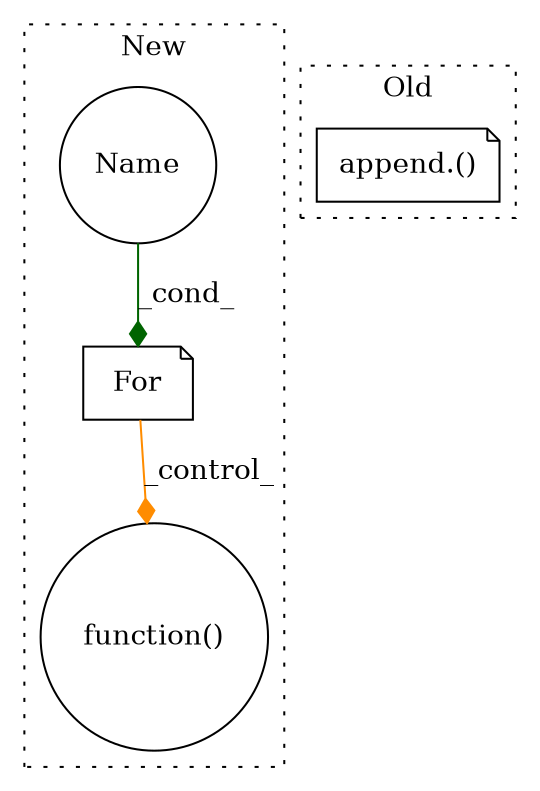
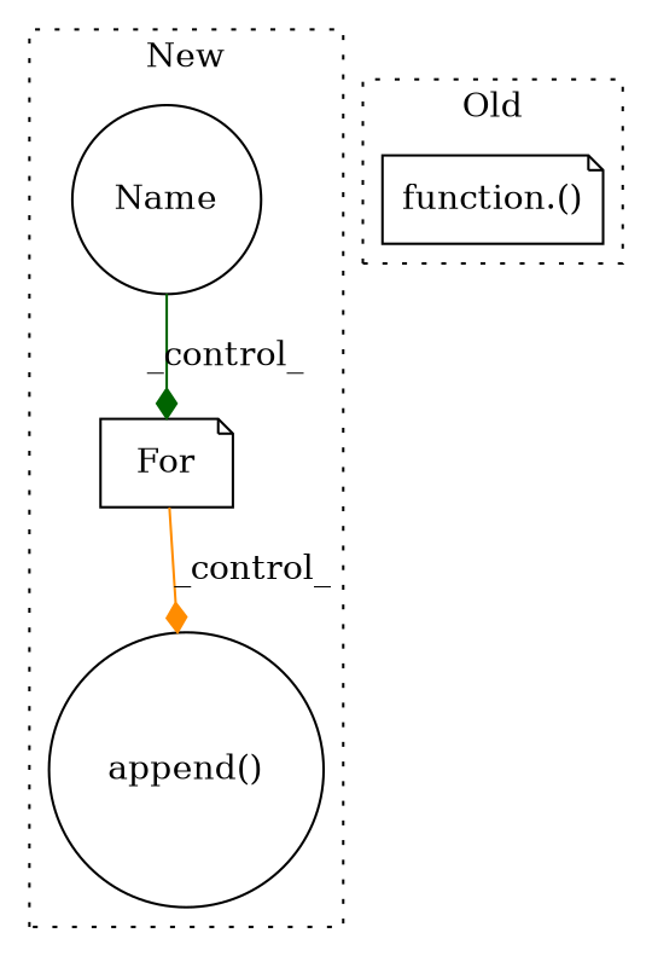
  digraph {
    node [a=75 l="17,1" shape=circle]
    edge [arrowhead=diamond]
-   n1 [label="function()" s="1998,2048"]
+   n1 [label="append()" s="1998,2048"]
    n2 [a=107 l="4,14" label=For s="1949,1984" shape=note]
    n3 [a=87 l=1 label=Name s=1953]
-   n4 [label="append.()" s="974,995" shape=note]
+   n4 [label="function.()" s="974,995" shape=note]
    subgraph cluster_1 {
      label=New
      style=dotted
      n1
      n2
      n3
    }
    subgraph cluster_2 {
      label=Old
      style=dotted
      n4
    }
    n2 -> n1 [label=_control_ color=darkorange]
-   n3 -> n2 [label=_cond_ color=darkgreen]
+   n3 -> n2 [label=_control_ color=darkgreen]
  }
